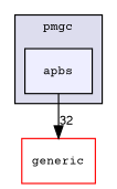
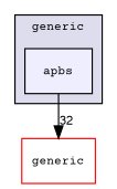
  digraph {
    compound=true
    fontname="Courier Prime"
    node [fontname="Courier Prime" fontsize=10 shape=box style=filled]
    n1 [fillcolor="#eeeeff" label=apbs pencolor=black]
    n2 [color=red fillcolor=white label=generic]
    subgraph cluster_1 {
      bgcolor="#ddddee"
      fontsize=10
-     label=pmgc
+     label=generic
      pencolor=black
      n1
    }
    n1 -> n2 [headlabel=32 labeldistance=1.5 labelfontname=FreeSans labelfontsize=10 fontname="Courier Prime"]
  }
